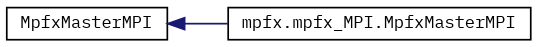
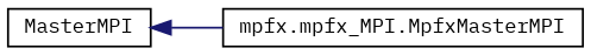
  digraph {
    rankdir=LR
    fontname="IBM Plex Mono"
    node [color=black fillcolor=white fontname="IBM Plex Mono" fontsize=10 shape=record style=filled]
-   n1 [height=0.2 label=MpfxMasterMPI width=0.4]
+   n1 [height=0.2 label=MasterMPI width=0.4]
    n2 [height=0.2 label="mpfx.mpfx_MPI.MpfxMasterMPI" width=0.4]
    n1 -> n2 [color=midnightblue dir=back fontname="IBM Plex Mono" fontsize=10 labelfontname=Helvetica labelfontsize=10 style=solid]
  }
